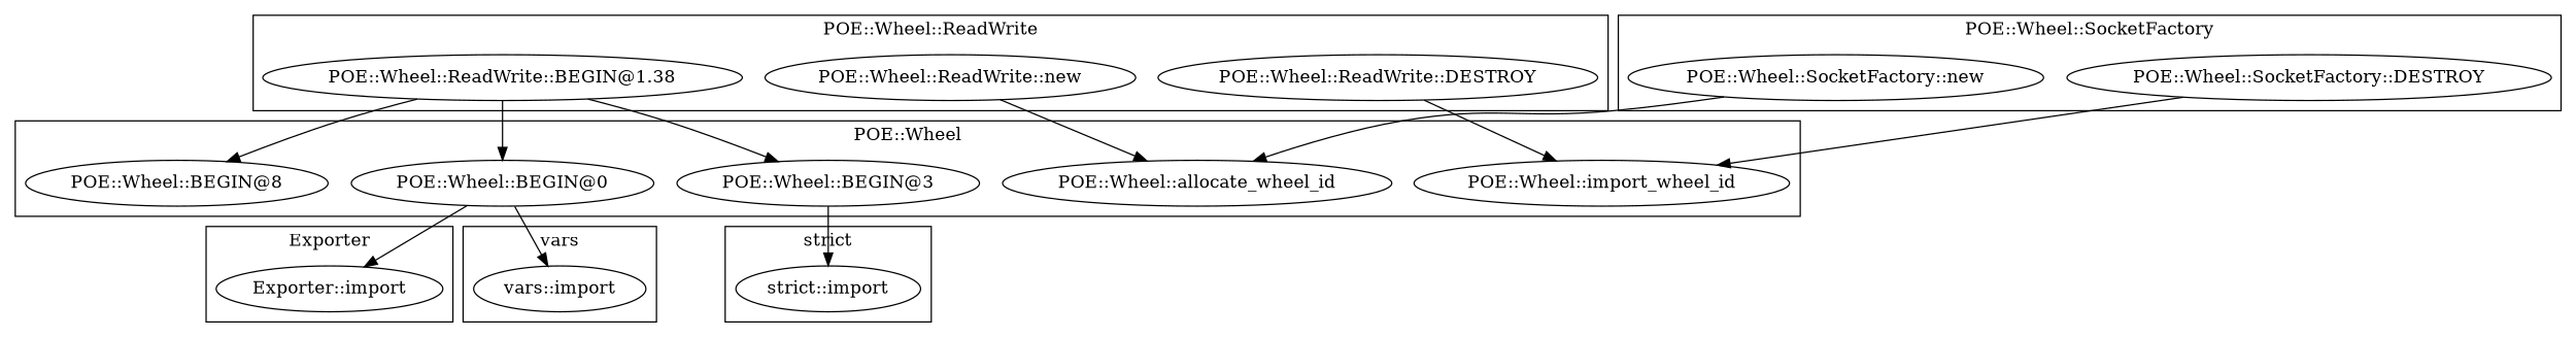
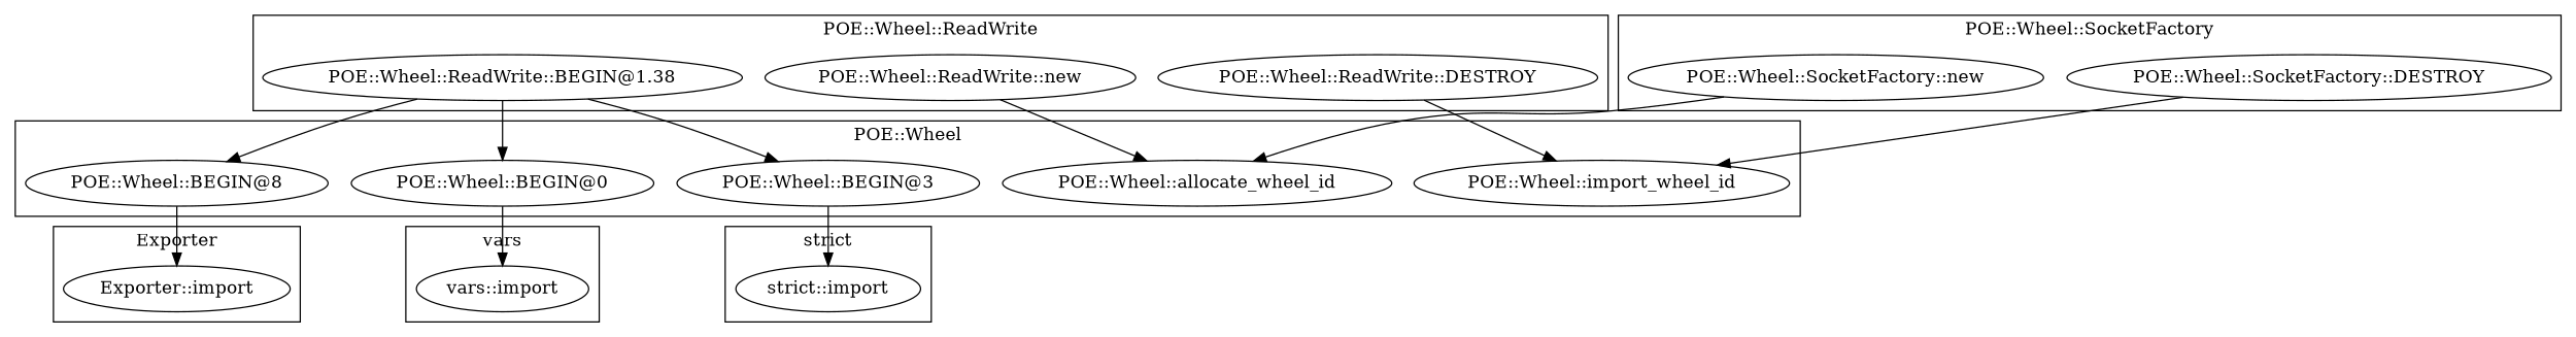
  digraph {
    "POE::Wheel::ReadWrite::DESTROY"
    "POE::Wheel::ReadWrite::BEGIN@1.38"
    "POE::Wheel::ReadWrite::new"
    "strict::import"
    "Exporter::import"
    "POE::Wheel::BEGIN@8"
    n7 [label="POE::Wheel::import_wheel_id"]
    "POE::Wheel::allocate_wheel_id"
    n9 [label="POE::Wheel::BEGIN@0"]
    "POE::Wheel::BEGIN@3"
    "vars::import"
    "POE::Wheel::SocketFactory::DESTROY"
    "POE::Wheel::SocketFactory::new"
    subgraph cluster_1 {
      label="POE::Wheel::ReadWrite"
      "POE::Wheel::ReadWrite::DESTROY"
      "POE::Wheel::ReadWrite::BEGIN@1.38"
      "POE::Wheel::ReadWrite::new"
    }
    subgraph cluster_2 {
      label="strict"
      "strict::import"
    }
    subgraph cluster_3 {
      label=Exporter
      "Exporter::import"
    }
    subgraph cluster_4 {
      label="POE::Wheel"
      "POE::Wheel::BEGIN@8"
      n7
      "POE::Wheel::allocate_wheel_id"
      n9
      "POE::Wheel::BEGIN@3"
    }
    subgraph cluster_5 {
      label=vars
      "vars::import"
    }
    subgraph cluster_6 {
      label="POE::Wheel::SocketFactory"
      "POE::Wheel::SocketFactory::DESTROY"
      "POE::Wheel::SocketFactory::new"
    }
    "POE::Wheel::ReadWrite::DESTROY" -> n7
    "POE::Wheel::ReadWrite::BEGIN@1.38" -> "POE::Wheel::BEGIN@8"
    "POE::Wheel::ReadWrite::BEGIN@1.38" -> n9
    "POE::Wheel::ReadWrite::BEGIN@1.38" -> "POE::Wheel::BEGIN@3"
    "POE::Wheel::ReadWrite::new" -> "POE::Wheel::allocate_wheel_id"
-   n9 -> "Exporter::import"
+   "POE::Wheel::BEGIN@8" -> "Exporter::import"
    n9 -> "vars::import"
    "POE::Wheel::BEGIN@3" -> "strict::import"
    "POE::Wheel::SocketFactory::DESTROY" -> n7
    "POE::Wheel::SocketFactory::new" -> "POE::Wheel::allocate_wheel_id"
  }
